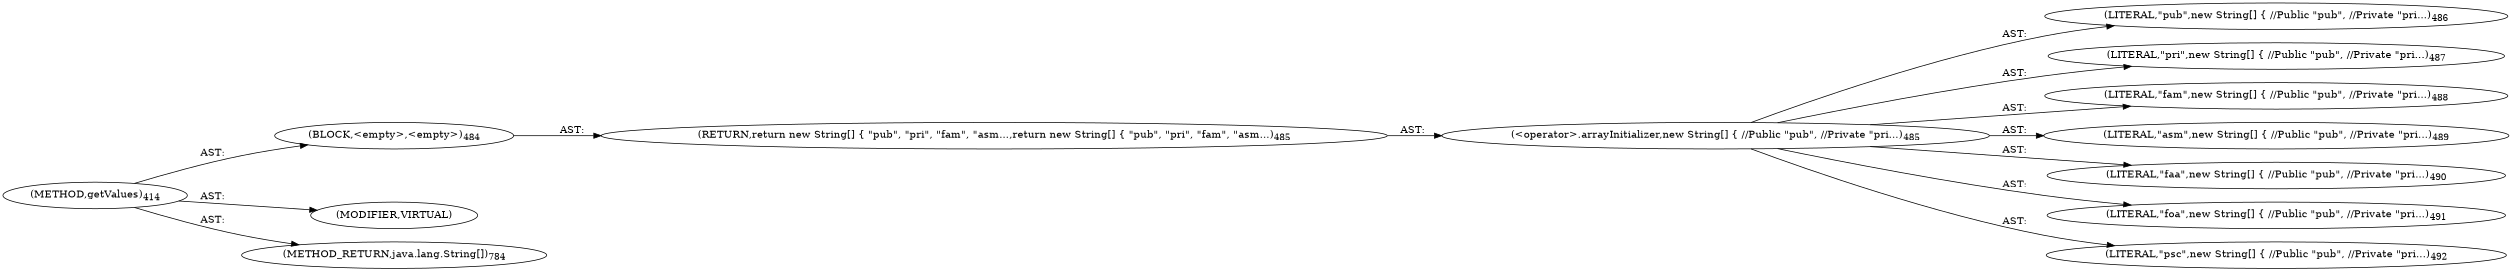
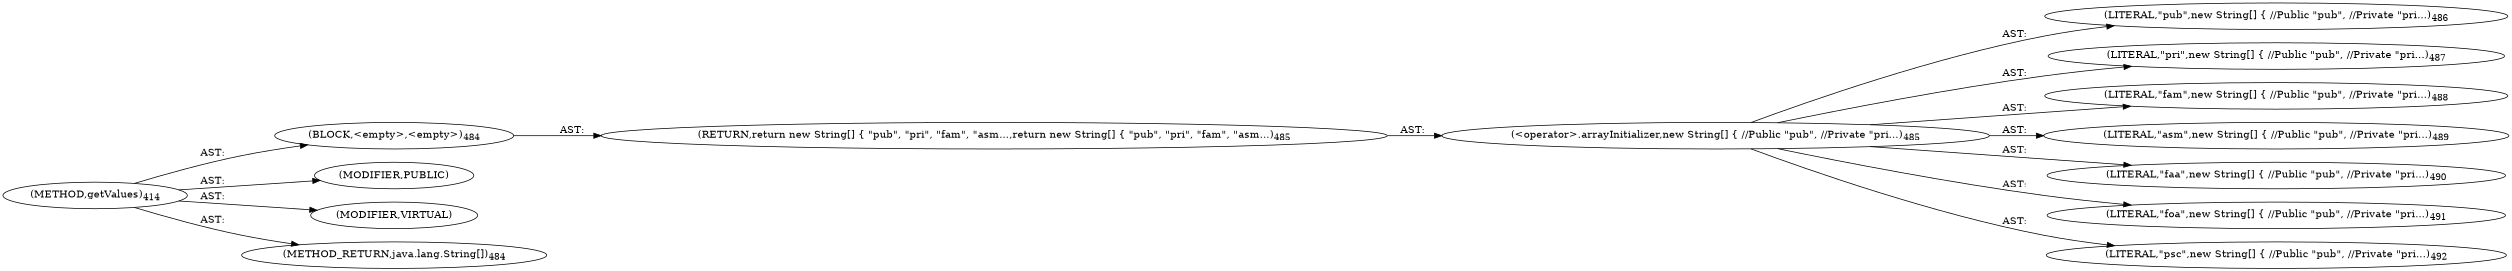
  digraph {
    rankdir=LR
    n1 [label=<(METHOD,getValues)<SUB>414</SUB>>]
    n2 [label=<(BLOCK,&lt;empty&gt;,&lt;empty&gt;)<SUB>484</SUB>>]
+   n3 [label=<(MODIFIER,PUBLIC)>]
    n4 [label=<(MODIFIER,VIRTUAL)>]
-   n5 [label=<(METHOD_RETURN,java.lang.String[])<SUB>784</SUB>>]
+   n5 [label=<(METHOD_RETURN,java.lang.String[])<SUB>484</SUB>>]
    n6 [label=<(RETURN,return new String[] { &quot;pub&quot;, &quot;pri&quot;, &quot;fam&quot;, &quot;asm...,return new String[] { &quot;pub&quot;, &quot;pri&quot;, &quot;fam&quot;, &quot;asm...)<SUB>485</SUB>>]
    n7 [label=<(&lt;operator&gt;.arrayInitializer,new String[] { //Public &quot;pub&quot;, //Private &quot;pri...)<SUB>485</SUB>>]
    n8 [label=<(LITERAL,&quot;pub&quot;,new String[] { //Public &quot;pub&quot;, //Private &quot;pri...)<SUB>486</SUB>>]
    n9 [label=<(LITERAL,&quot;pri&quot;,new String[] { //Public &quot;pub&quot;, //Private &quot;pri...)<SUB>487</SUB>>]
    n10 [label=<(LITERAL,&quot;fam&quot;,new String[] { //Public &quot;pub&quot;, //Private &quot;pri...)<SUB>488</SUB>>]
    n11 [label=<(LITERAL,&quot;asm&quot;,new String[] { //Public &quot;pub&quot;, //Private &quot;pri...)<SUB>489</SUB>>]
    n12 [label=<(LITERAL,&quot;faa&quot;,new String[] { //Public &quot;pub&quot;, //Private &quot;pri...)<SUB>490</SUB>>]
    n13 [label=<(LITERAL,&quot;foa&quot;,new String[] { //Public &quot;pub&quot;, //Private &quot;pri...)<SUB>491</SUB>>]
    n14 [label=<(LITERAL,&quot;psc&quot;,new String[] { //Public &quot;pub&quot;, //Private &quot;pri...)<SUB>492</SUB>>]
    n1 -> n2 [label="AST: "]
+   n1 -> n3 [label="AST: "]
    n1 -> n4 [label="AST: "]
    n1 -> n5 [label="AST: "]
    n2 -> n6 [label="AST: "]
    n6 -> n7 [label="AST: "]
    n7 -> n8 [label="AST: "]
    n7 -> n9 [label="AST: "]
    n7 -> n10 [label="AST: "]
    n7 -> n11 [label="AST: "]
    n7 -> n12 [label="AST: "]
    n7 -> n13 [label="AST: "]
    n7 -> n14 [label="AST: "]
  }
